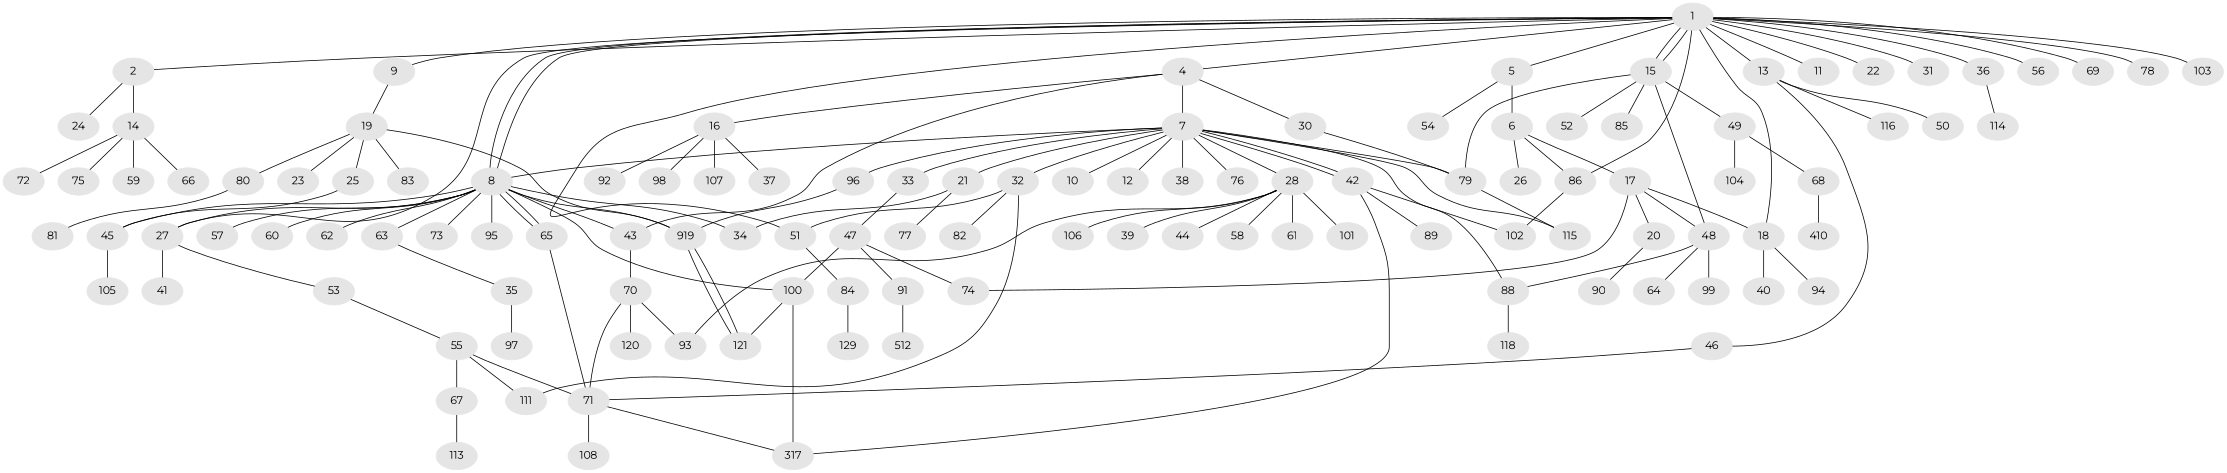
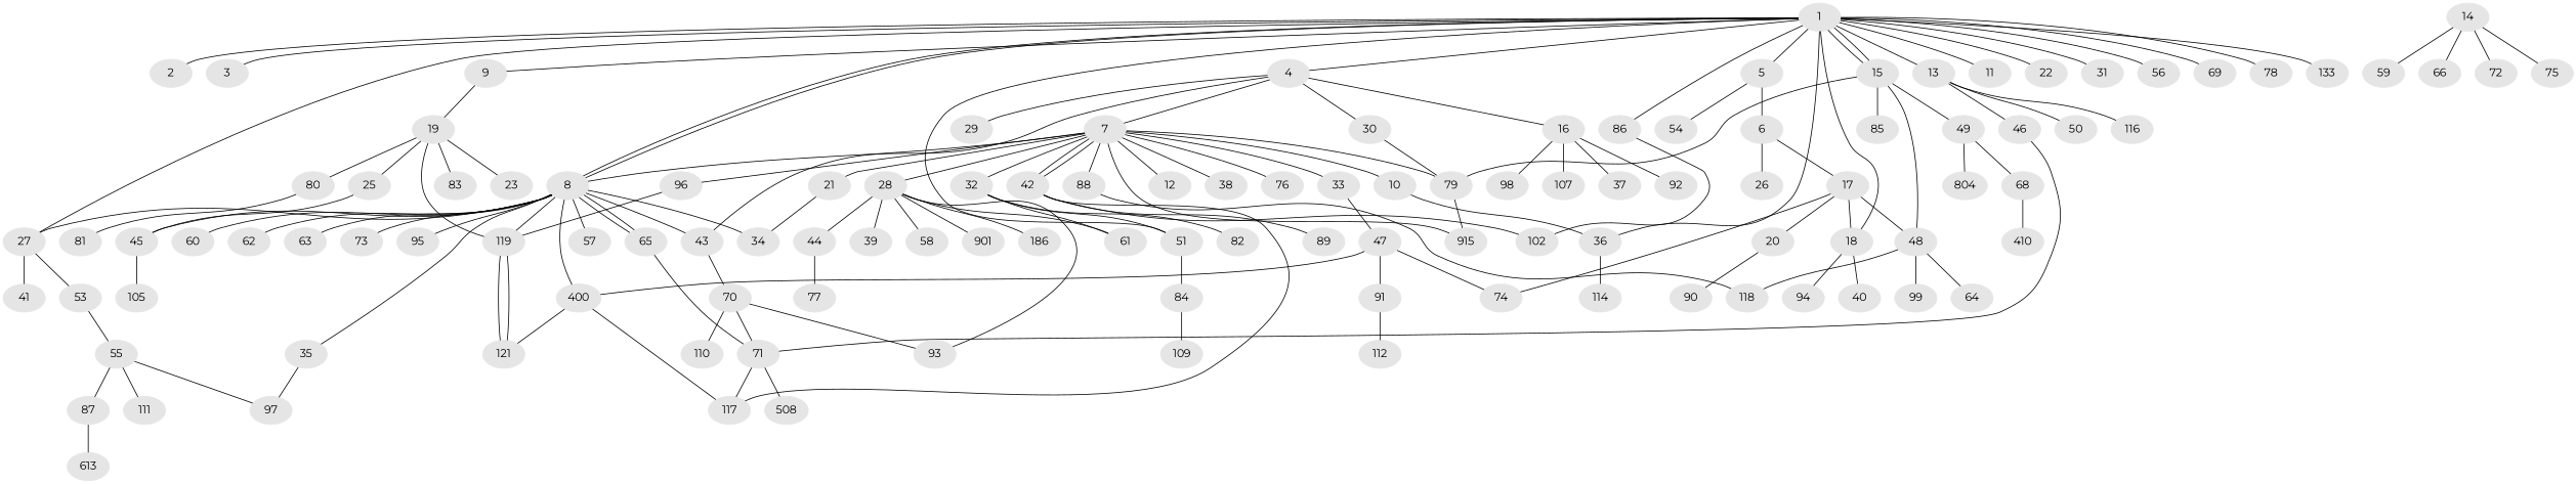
  graph {
    fontname=Montserrat
    node [color=gray90 fontname=Montserrat style=filled]
    edge [fontname=Montserrat]
    1
    2
+   3
    4
    5
    8
    9
    11
    13
    15
    18
    22
    27
    31
    36
    51
    56
    69
    78
    86
-   103
+   103 [label=133]
    14
-   24
    7
    16
+   29
    30
    43
    6
    54
    34
    35
    45
    57
    60
    62
    63
    65
    73
    95
-   100
-   119 [label=919]
+   100 [label=400]
+   119
    19
    46
    50
    116
    79
    48
    49
-   52
    85
    40
    94
    41
    53
    114
    84
    102
    59
    66
    72
    75
    10
    12
    21
    28
    32
    33
    38
    42
    76
    88
    96
-   115
+   115 [label=915]
    37
    92
    98
    107
    70
    17
    26
    20
    74
    77
    39
    44
    58
    61
    93
-   101
-   106
+   101 [label=901]
+   106 [label=186]
    82
    111
    47
    89
-   117 [label=317]
+   117
    118
    97
    105
    71
    121
    23
    25
    80
    83
    64
    99
    68
-   104
+   104 [label=804]
    90
    81
    55
    91
-   120
-   108
-   112 [label=512]
+   120 [label=110]
+   108 [label=508]
+   112
    n117 [label=410]
-   109 [label=129]
-   87 [label=67]
-   113
+   109
+   87
+   113 [label=613]
    1 -- 2
+   1 -- 3
    1 -- 4
    1 -- 5
    1 -- 8
    1 -- 8
    1 -- 9
    1 -- 11
    1 -- 13
    1 -- 15
    1 -- 15
    1 -- 18
    1 -- 22
    1 -- 27
    1 -- 31
    1 -- 36
    1 -- 51
    1 -- 56
    1 -- 69
    1 -- 78
    1 -- 86
    1 -- 103
-   2 -- 14
-   2 -- 24
    4 -- 7
    4 -- 16
+   4 -- 29
    4 -- 30
    4 -- 43
    5 -- 6
    5 -- 54
    8 -- 27
    8 -- 43
    8 -- 34
-   63 -- 35
+   8 -- 35
    8 -- 45
    8 -- 57
    8 -- 60
    8 -- 62
    8 -- 63
    8 -- 65
    8 -- 65
    8 -- 73
    8 -- 95
    8 -- 100
    8 -- 119
    9 -- 19
    13 -- 46
    13 -- 50
    13 -- 116
    15 -- 79
    15 -- 48
    15 -- 49
-   15 -- 52
    15 -- 85
    18 -- 40
    18 -- 94
    27 -- 41
    27 -- 53
    36 -- 114
    51 -- 84
    86 -- 102
    14 -- 59
    14 -- 66
    14 -- 72
    14 -- 75
    7 -- 8
    7 -- 79
    7 -- 10
    7 -- 12
    7 -- 21
    7 -- 28
    7 -- 32
    7 -- 33
    7 -- 38
    7 -- 42
    7 -- 42
    7 -- 76
    7 -- 88
    7 -- 96
    7 -- 115
    16 -- 37
    16 -- 92
    16 -- 98
    16 -- 107
    30 -- 79
    43 -- 70
-   6 -- 86
    6 -- 17
    6 -- 26
    35 -- 97
    45 -- 105
    65 -- 71
    100 -- 117
    100 -- 121
    119 -- 121
    119 -- 121
    19 -- 119
    19 -- 23
    19 -- 25
    19 -- 80
    19 -- 83
    46 -- 71
    79 -- 115
-   48 -- 88
+   48 -- 118
    48 -- 64
    48 -- 99
    49 -- 68
    49 -- 104
    53 -- 55
    84 -- 109
+   10 -- 36
    21 -- 34
-   21 -- 77
+   44 -- 77
    28 -- 39
    28 -- 44
    28 -- 58
    28 -- 61
    28 -- 93
    28 -- 101
    28 -- 106
    32 -- 51
    32 -- 82
-   32 -- 111
+   32 -- 61
    33 -- 47
    42 -- 102
    42 -- 89
    42 -- 117
    88 -- 118
    96 -- 119
    70 -- 93
    70 -- 71
    70 -- 120
    17 -- 18
    17 -- 48
    17 -- 20
    17 -- 74
    20 -- 90
    47 -- 100
    47 -- 74
    47 -- 91
    71 -- 117
    71 -- 108
    25 -- 45
    80 -- 81
    68 -- n117
    55 -- 111
-   55 -- 71
+   55 -- 97
    55 -- 87
    91 -- 112
    87 -- 113
  }
